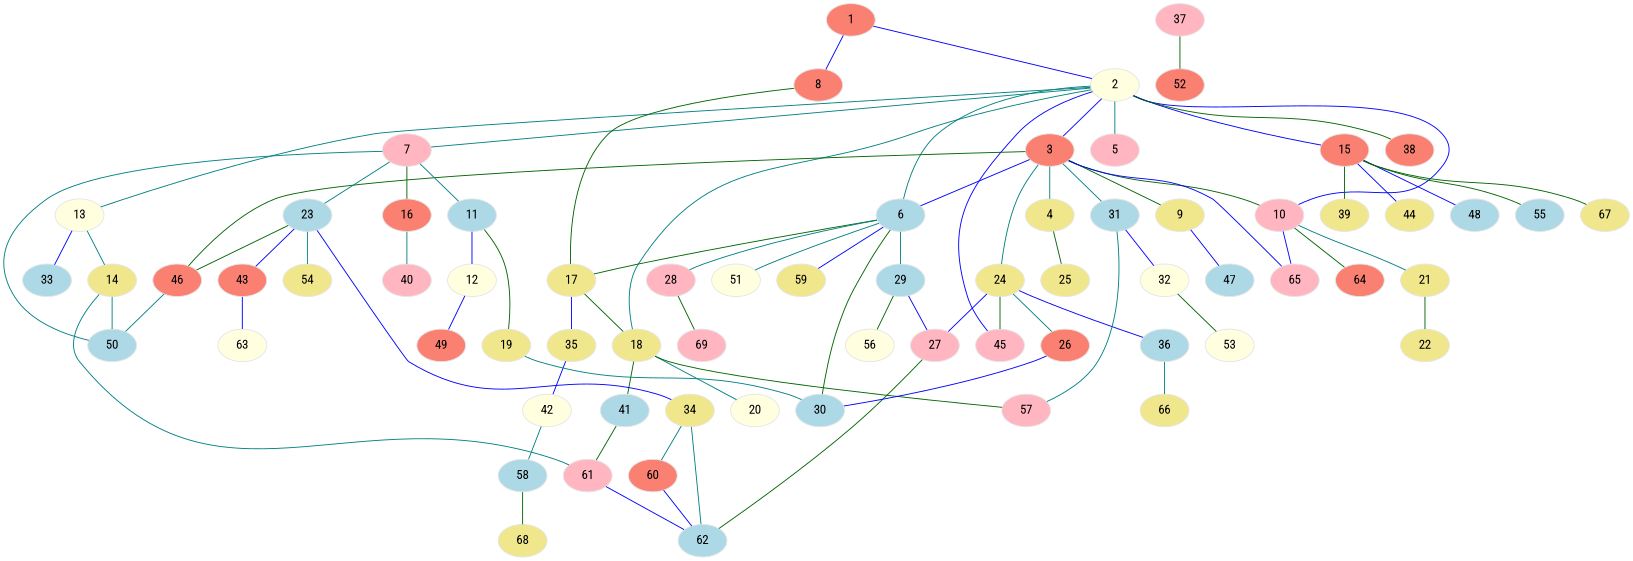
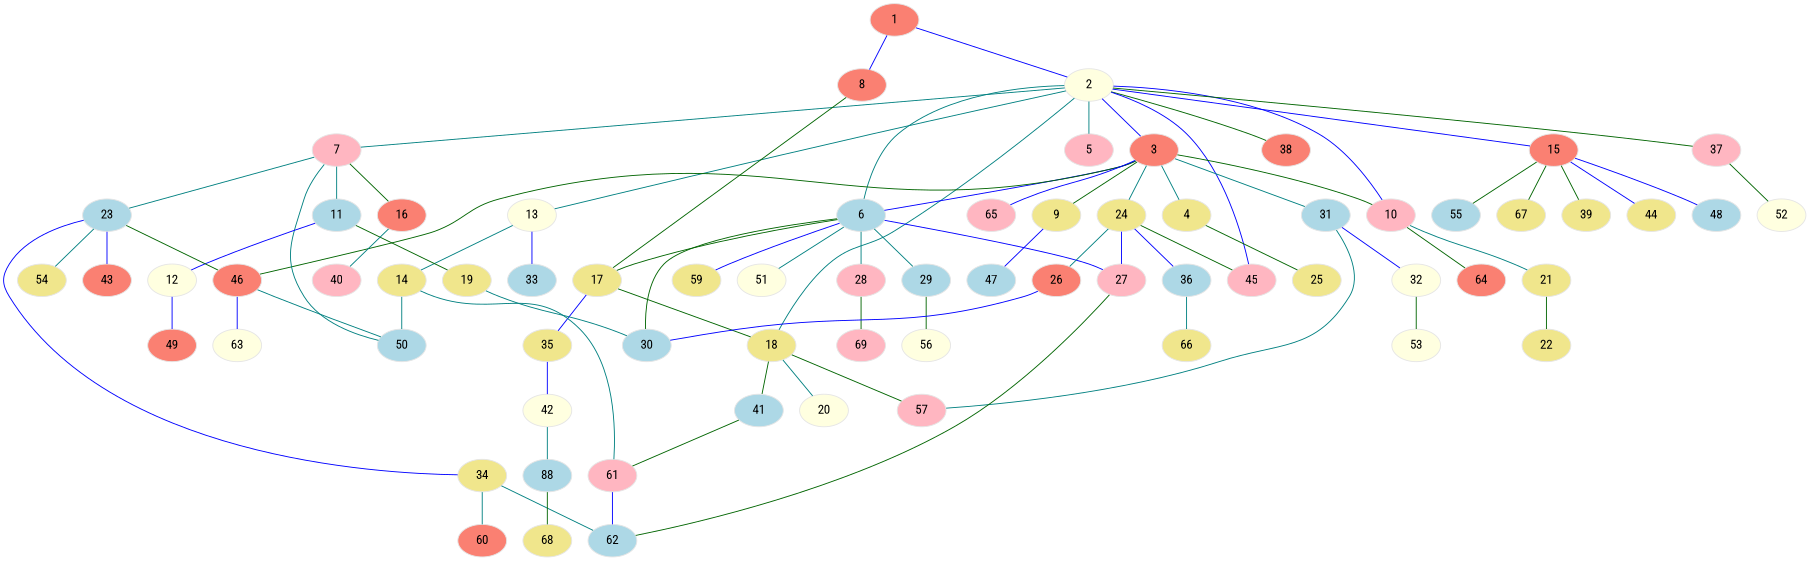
  graph {
    fontname="Roboto Condensed"
    node [color=gray90 fillcolor=khaki fontname="Roboto Condensed" style=filled]
    edge [color=teal fontname="Roboto Condensed" weight=1.0]
    1 [fillcolor=salmon]
    2 [fillcolor=lightyellow]
    8 [fillcolor=salmon]
    3 [fillcolor=salmon]
    5 [fillcolor=lightpink]
    6 [fillcolor=lightblue]
    7 [fillcolor=lightpink]
    10 [fillcolor=lightpink]
    13 [fillcolor=lightyellow]
    15 [fillcolor=salmon]
    18
    37 [fillcolor=lightpink]
    38 [fillcolor=salmon]
    45 [fillcolor=lightpink]
    17
    4
    9
    24
    31 [fillcolor=lightblue]
    46 [fillcolor=salmon]
    65 [fillcolor=lightpink]
    27 [fillcolor=lightpink]
    28 [fillcolor=lightpink]
    29 [fillcolor=lightblue]
    30 [fillcolor=lightblue]
    51 [fillcolor=lightyellow]
    59
    11 [fillcolor=lightblue]
    16 [fillcolor=salmon]
    23 [fillcolor=lightblue]
    50 [fillcolor=lightblue]
    21
    64 [fillcolor=salmon]
    14
    33 [fillcolor=lightblue]
    39
    44
    48 [fillcolor=lightblue]
    55 [fillcolor=lightblue]
    67
    20 [fillcolor=lightyellow]
    41 [fillcolor=lightblue]
    57 [fillcolor=lightpink]
-   52 [fillcolor=salmon]
+   52 [fillcolor=lightyellow]
    25
    47 [fillcolor=lightblue]
    26 [fillcolor=salmon]
    36 [fillcolor=lightblue]
    32 [fillcolor=lightyellow]
    63 [fillcolor=lightyellow]
    35
    62 [fillcolor=lightblue]
    69 [fillcolor=lightpink]
    56 [fillcolor=lightyellow]
    12 [fillcolor=lightyellow]
    19
    40 [fillcolor=lightpink]
    34
    43 [fillcolor=salmon]
    54
    22
    49 [fillcolor=salmon]
    61 [fillcolor=lightpink]
    42 [fillcolor=lightyellow]
    60 [fillcolor=salmon]
    66
    53 [fillcolor=lightyellow]
-   58 [fillcolor=lightblue]
+   58 [fillcolor=lightblue label=88]
    68
    1 -- 2 [color=blue]
    1 -- 8 [color=blue]
    2 -- 3 [color=blue]
    2 -- 5 [weight=8.0]
    2 -- 6
    2 -- 7
    2 -- 10 [color=blue]
    2 -- 13
    2 -- 15 [color=blue]
    2 -- 18
+   2 -- 37 [color=darkgreen]
    2 -- 38 [color=darkgreen]
    2 -- 45 [color=blue]
    8 -- 17 [color=darkgreen]
    3 -- 6 [color=blue]
    3 -- 10 [color=darkgreen]
    3 -- 4 [weight=3.0]
    3 -- 9 [color=darkgreen]
    3 -- 24
    3 -- 31
    3 -- 46 [color=darkgreen]
    3 -- 65 [color=blue]
    6 -- 17 [color=darkgreen]
-   29 -- 27 [color=blue]
+   6 -- 27 [color=blue]
    6 -- 28
    6 -- 29 [weight=4.0]
    6 -- 30 [color=darkgreen]
    6 -- 51
    6 -- 59 [color=blue]
    7 -- 11
    7 -- 16 [color=darkgreen]
    7 -- 23
    7 -- 50
-   10 -- 65 [color=blue]
    10 -- 21
    10 -- 64 [color=darkgreen]
    13 -- 14
    13 -- 33 [color=blue weight=2.0]
    15 -- 39 [color=darkgreen]
    15 -- 44 [color=blue]
    15 -- 48 [color=blue]
    15 -- 55 [color=darkgreen]
    15 -- 67 [color=darkgreen]
    18 -- 20
    18 -- 41 [color=darkgreen weight=2.0]
    18 -- 57 [color=darkgreen]
    37 -- 52 [color=darkgreen]
    17 -- 18 [color=darkgreen]
    17 -- 35 [color=blue]
    4 -- 25 [color=darkgreen]
    9 -- 47 [color=blue]
    24 -- 45 [color=darkgreen]
    24 -- 27 [color=blue weight=5.0]
    24 -- 26
    24 -- 36 [color=blue]
    31 -- 57
    31 -- 32 [color=blue weight=2.0]
    46 -- 50
-   43 -- 63 [color=blue]
+   46 -- 63 [color=blue]
    27 -- 62 [color=darkgreen]
    28 -- 69 [color=darkgreen]
    29 -- 56 [color=darkgreen]
    11 -- 12 [color=blue weight=2.0]
    11 -- 19 [color=darkgreen]
    16 -- 40
    23 -- 46 [color=darkgreen]
    23 -- 34 [color=blue]
    23 -- 43 [color=blue]
    23 -- 54
    21 -- 22 [color=darkgreen]
    14 -- 50 [weight=3.0]
    14 -- 61
    41 -- 61 [color=darkgreen]
    26 -- 30 [color=blue]
    36 -- 66 [weight=2.0]
    32 -- 53 [color=darkgreen]
    35 -- 42 [color=blue]
    12 -- 49 [color=blue]
    19 -- 30 [weight=2.0]
    34 -- 62 [weight=3.0]
    34 -- 60
    61 -- 62 [color=blue]
    42 -- 58
-   60 -- 62 [color=blue]
    58 -- 68 [color=darkgreen]
  }
